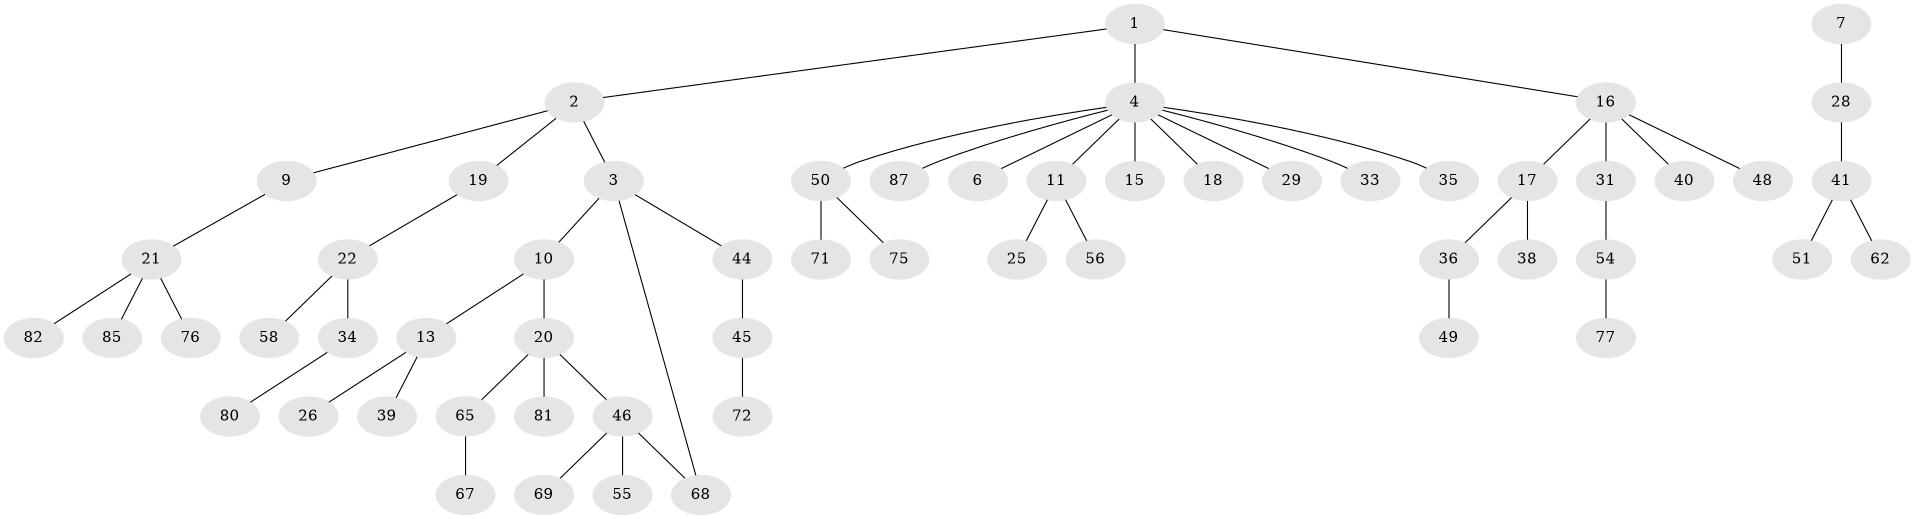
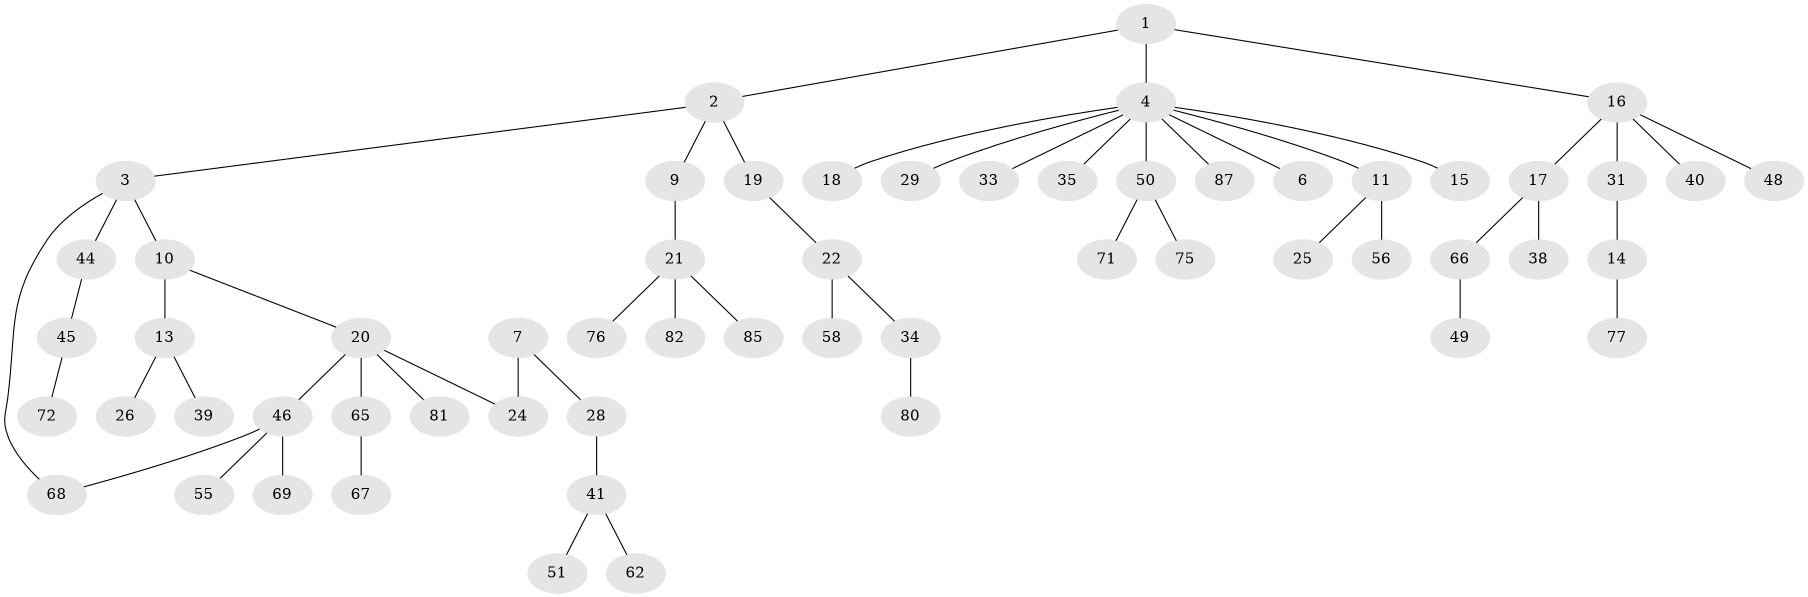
  graph {
    node [color=gray90 style=filled]
    2 [super="+64"]
    3 [super="+8"]
    9 [super="+43"]
    19 [super="+37"]
    1
    4 [super="+5"]
    16 [super="+27"]
    6
    11 [super="+14"]
    15
    18
    29
    33
    35
    50 [super="+52"]
    87
    17 [super="+32"]
    31 [super="+53"]
    40
    48 [super="+86"]
    10 [super="+12"]
    44 [super="+59"]
    68
    21 [super="+23"]
    22 [super="+74"]
    7 [super="+57"]
+   24 [super="+66"]
    28 [super="+30"]
    13 [super="+47"]
    20 [super="+79"]
    45
    25
    56
    71
    75
    41 [super="+42"]
    76
    82
    85
    26 [super="+61"]
    39
    46 [super="+60"]
    65 [super="+78"]
    81
-   36 [super="+63"]
+   36 [super="+63" label=66]
    38
-   54
+   54 [label=14]
    49
    34 [super="+73"]
    58
    55
    69 [super="+83"]
    67
    80
    51
    62
    77 [super="+84"]
    72
    2 -- 3
    2 -- 9
    2 -- 19
    3 -- 10
    3 -- 44
    3 -- 68
    9 -- 21
    19 -- 22
    1 -- 2
    1 -- 4
    1 -- 16
    4 -- 6
    4 -- 11
    4 -- 15
    4 -- 18
    4 -- 29
    4 -- 33
    4 -- 35
    4 -- 50
    4 -- 87
    16 -- 17
    16 -- 31
    16 -- 40
    16 -- 48
    11 -- 25
    11 -- 56
    50 -- 71
    50 -- 75
    17 -- 36
    17 -- 38
    31 -- 54
    10 -- 13
    10 -- 20
    44 -- 45
    21 -- 76
    21 -- 82
    21 -- 85
    22 -- 34
    22 -- 58
+   7 -- 24
    7 -- 28
    28 -- 41
    13 -- 26
    13 -- 39
+   20 -- 24
    20 -- 46
    20 -- 65
    20 -- 81
    45 -- 72
    41 -- 51
    41 -- 62
    46 -- 68
    46 -- 55
    46 -- 69
    65 -- 67
    36 -- 49
    54 -- 77
    34 -- 80
  }
